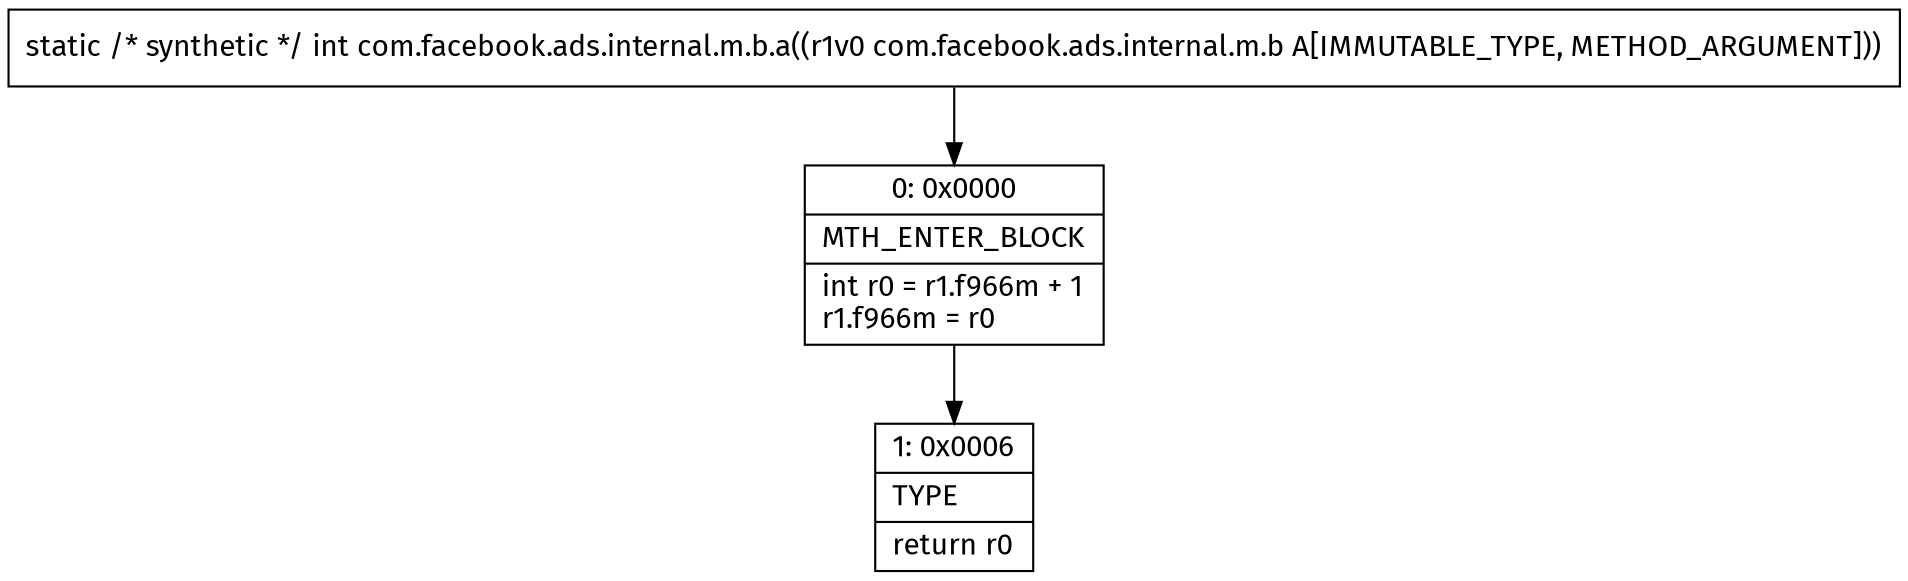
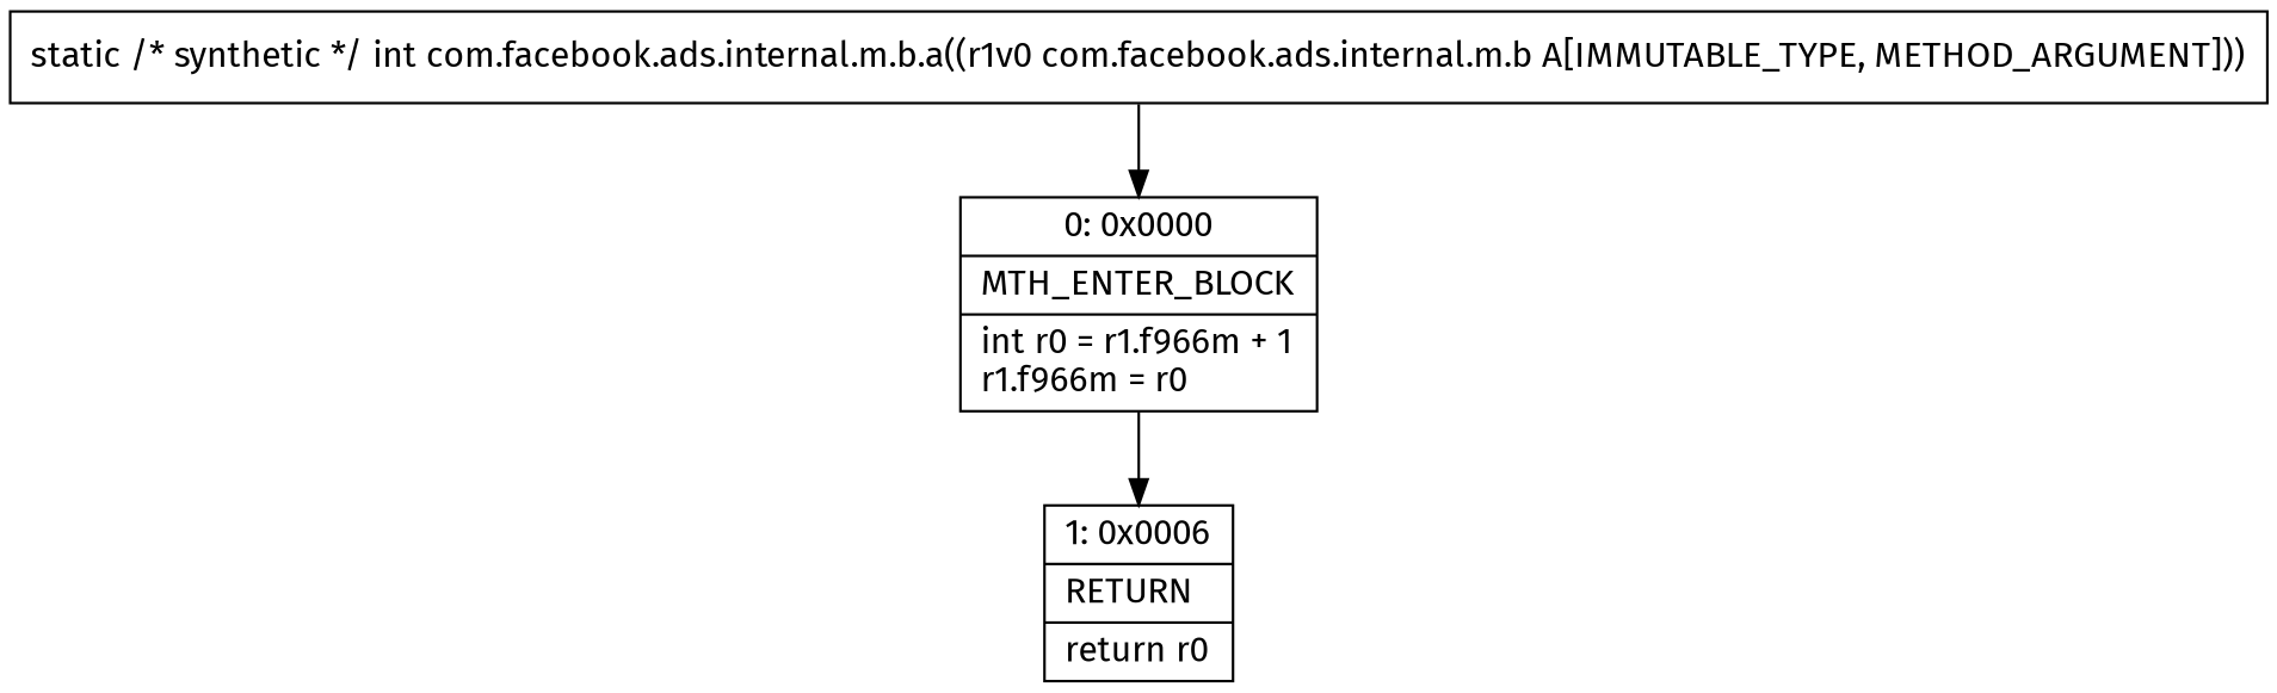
  digraph {
    fontname="Fira Sans"
    node [shape=record fontname="Fira Sans"]
    edge [fontname="Fira Sans"]
    n1 [label="{0\:\ 0x0000|MTH_ENTER_BLOCK\l|int r0 = r1.f966m + 1\lr1.f966m = r0\l}"]
-   n2 [label="{1\:\ 0x0006|TYPE\l|return r0\l}"]
+   n2 [label="{1\:\ 0x0006|RETURN\l|return r0\l}"]
    n3 [label="{static \/* synthetic *\/ int com.facebook.ads.internal.m.b.a((r1v0 com.facebook.ads.internal.m.b A[IMMUTABLE_TYPE, METHOD_ARGUMENT])) }"]
    n1 -> n2
    n3 -> n1
  }
